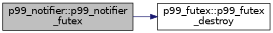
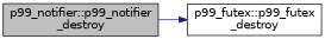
  digraph {
    rankdir=LR
    node [color=black fontname=Helvetica fontsize=14 shape=record style=filled]
-   n1 [fillcolor=grey75 fontcolor=black height=0.2 label="p99_notifier::p99_notifier\l_futex" width=0.4]
+   n1 [fillcolor=grey75 fontcolor=black height=0.2 label="p99_notifier::p99_notifier\l_destroy" width=0.4]
    n2 [fillcolor=white height=0.2 label="p99_futex::p99_futex\l_destroy" width=0.4]
    n1 -> n2 [color=midnightblue fontname=Helvetica fontsize=14 labelfontname=Helvetica labelfontsize=14 style=solid]
  }
